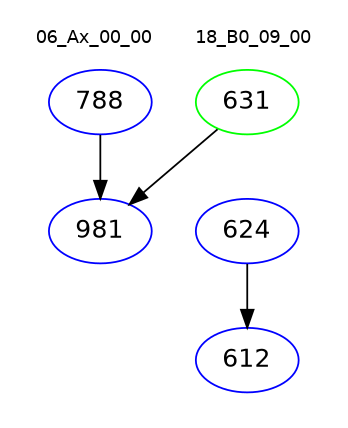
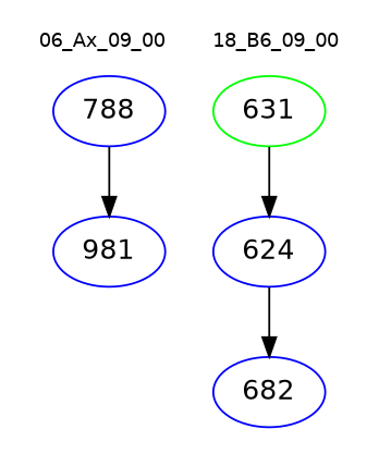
  digraph {
    fontname="DejaVu Sans"
    node [color=blue fontname="DejaVu Sans"]
    edge [color=black fontname="DejaVu Sans"]
    n1 [label=788]
    n2 [label=981]
    n3 [color=green label=631]
    n4 [label=624]
-   n5 [label=612]
+   n5 [label=682]
    subgraph cluster_1 {
      color=white
      fontsize=10
-     label="06_Ax_00_00"
+     label="06_Ax_09_00"
      n1
      n2
    }
    subgraph cluster_2 {
      color=white
      fontsize=10
-     label="18_B0_09_00"
+     label="18_B6_09_00"
      n3
      n4
      n5
    }
    n1 -> n2
-   n3 -> n2
+   n3 -> n4
    n4 -> n5
  }
